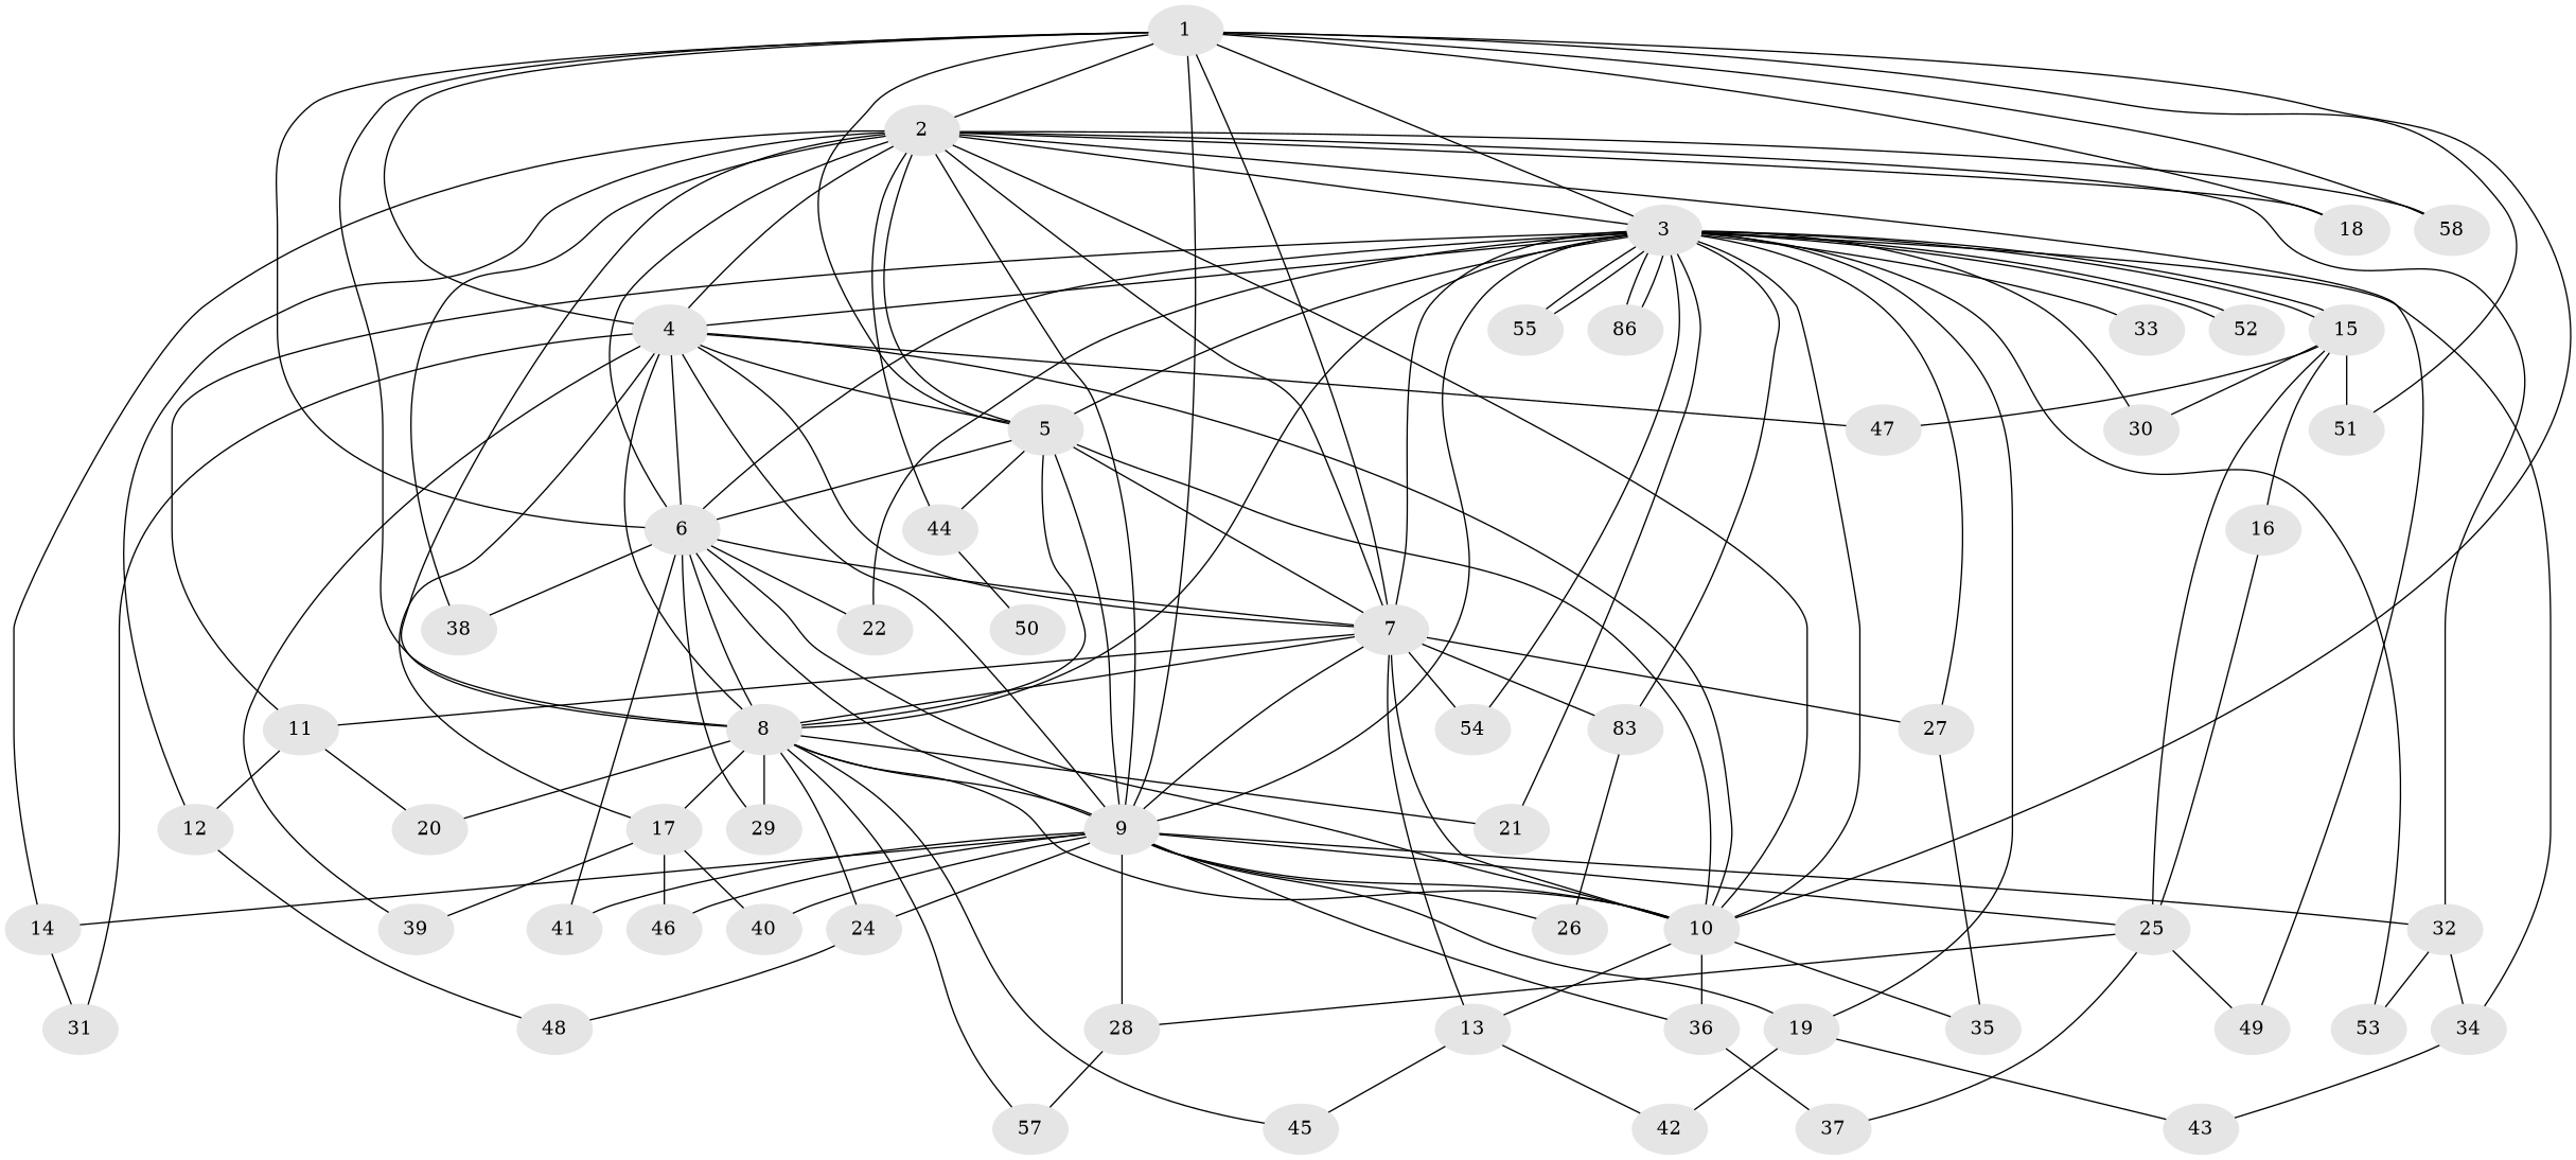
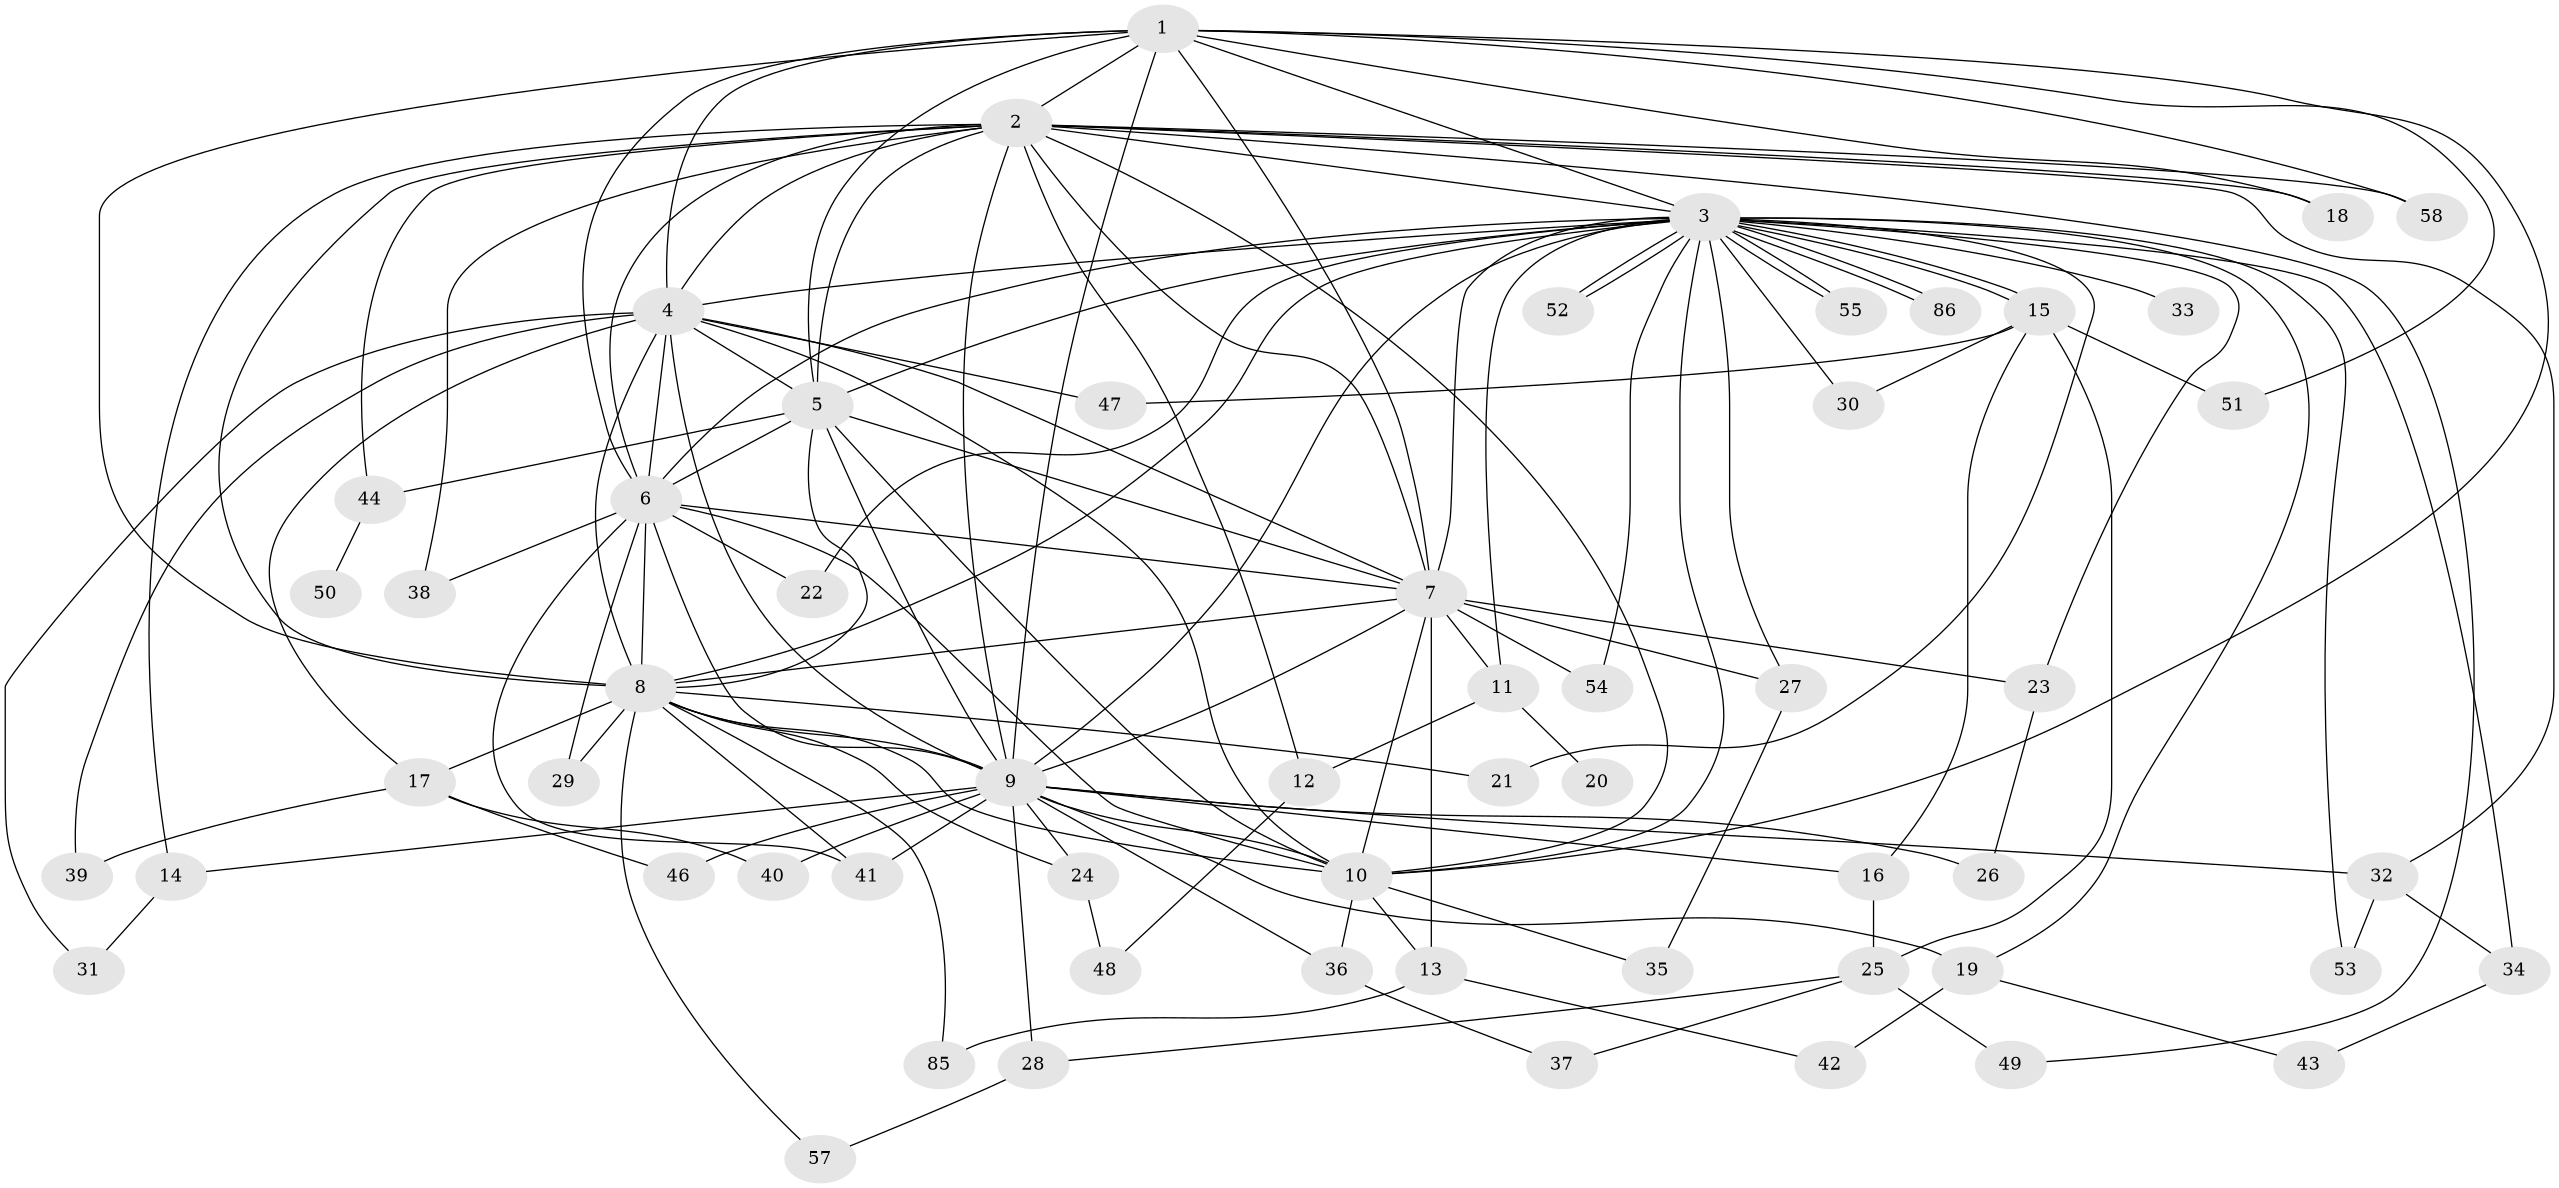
  graph {
    node [color=gray90 style=filled]
    1
    2
    3
    4
    5
    6
    7
    8
    9
    10
    18
    51
    58
    12
    14
    32
    38
    44
    49
    11
    15
    19
    21
    22
-   23 [label=83]
+   23
    27
    30
    33
    34
    52
    53
    54
    55
    n34 [label=86]
    17
    31
    39
    47
    29
    41
    13
    20
    24
-   45
+   45 [label=85]
    57
    16
    26
    28
    36
    40
    46
    35
    48
    50
    25
    42
    43
    37
    1 -- 2
    1 -- 3
    1 -- 4
    1 -- 5
    1 -- 6
    1 -- 7
    1 -- 8
    1 -- 9
    1 -- 10
    1 -- 18
    1 -- 51
    1 -- 58
    2 -- 3
    2 -- 4
    2 -- 5
    2 -- 6
    2 -- 7
    2 -- 8
    2 -- 9
    2 -- 10
    2 -- 18
    2 -- 58
    2 -- 12
    2 -- 14
    2 -- 32
    2 -- 38
    2 -- 44
    2 -- 49
    3 -- 4
    3 -- 5
    3 -- 6
    3 -- 7
    3 -- 8
    3 -- 9
    3 -- 10
    3 -- 11
    3 -- 15
    3 -- 15
    3 -- 19
    3 -- 21
    3 -- 22
    3 -- 23
    3 -- 27
    3 -- 30
    3 -- 33
    3 -- 34
    3 -- 52
    3 -- 52
    3 -- 53
    3 -- 54
    3 -- 55
    3 -- 55
    3 -- n34
    3 -- n34
    4 -- 5
    4 -- 6
    4 -- 7
    4 -- 8
    4 -- 9
    4 -- 10
    4 -- 17
    4 -- 31
    4 -- 39
    4 -- 47
    5 -- 6
    5 -- 7
    5 -- 8
    5 -- 9
    5 -- 10
    5 -- 44
    6 -- 7
    6 -- 8
    6 -- 9
    6 -- 10
    6 -- 38
    6 -- 22
    6 -- 29
    6 -- 41
    7 -- 8
    7 -- 9
    7 -- 10
    7 -- 11
    7 -- 23
    7 -- 27
    7 -- 54
    7 -- 13
    8 -- 9
    8 -- 10
    8 -- 21
    8 -- 17
    8 -- 29
-   8 -- 20
+   8 -- 41
    8 -- 24
    8 -- 45
    8 -- 57
    9 -- 10
    9 -- 14
    9 -- 32
    9 -- 19
    9 -- 41
    9 -- 24
-   9 -- 25
+   9 -- 16
    9 -- 26
    9 -- 28
    9 -- 36
    9 -- 40
    9 -- 46
    10 -- 13
    10 -- 36
    10 -- 35
    12 -- 48
    14 -- 31
    32 -- 34
    32 -- 53
    44 -- 50
    11 -- 12
    11 -- 20
    15 -- 51
    15 -- 30
    15 -- 47
    15 -- 16
    15 -- 25
    19 -- 42
    19 -- 43
    23 -- 26
    27 -- 35
    34 -- 43
    17 -- 39
    17 -- 40
    17 -- 46
    13 -- 45
    13 -- 42
    24 -- 48
    16 -- 25
    28 -- 57
    36 -- 37
    25 -- 49
    25 -- 28
    25 -- 37
  }
